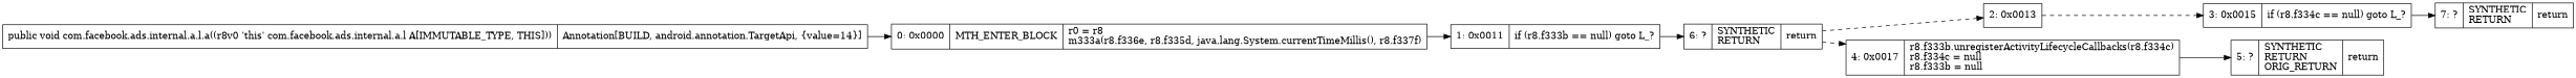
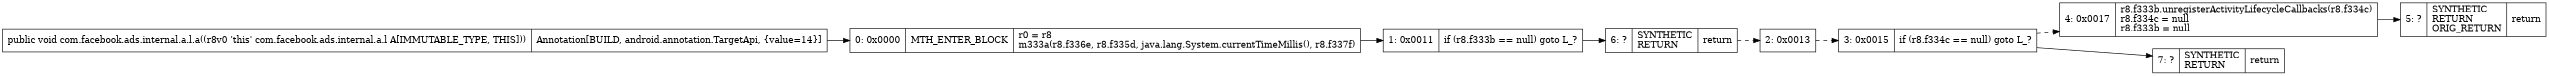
  digraph {
    rankdir=LR
    node [shape=record]
    n1 [label="{0\:\ 0x0000|MTH_ENTER_BLOCK\l|r0 = r8\lm333a(r8.f336e, r8.f335d, java.lang.System.currentTimeMillis(), r8.f337f)\l}"]
    n2 [label="{1\:\ 0x0011|if (r8.f333b == null) goto L_?\l}"]
    n3 [label="{6\:\ ?|SYNTHETIC\lRETURN\l|return\l}"]
    n4 [label="{2\:\ 0x0013}"]
    n5 [label="{3\:\ 0x0015|if (r8.f334c == null) goto L_?\l}"]
    n6 [label="{4\:\ 0x0017|r8.f333b.unregisterActivityLifecycleCallbacks(r8.f334c)\lr8.f334c = null\lr8.f333b = null\l}"]
    n7 [label="{7\:\ ?|SYNTHETIC\lRETURN\l|return\l}"]
    n8 [label="{5\:\ ?|SYNTHETIC\lRETURN\lORIG_RETURN\l|return\l}"]
    n9 [label="{public void com.facebook.ads.internal.a.l.a((r8v0 'this' com.facebook.ads.internal.a.l A[IMMUTABLE_TYPE, THIS]))  | Annotation[BUILD, android.annotation.TargetApi, \{value=14\}]\l}"]
    n1 -> n2
    n2 -> n3
    n3 -> n4 [style=dashed]
    n4 -> n5 [style=dashed]
-   n3 -> n6 [style=dashed]
+   n5 -> n6 [style=dashed]
    n5 -> n7
    n6 -> n8
    n9 -> n1
  }
